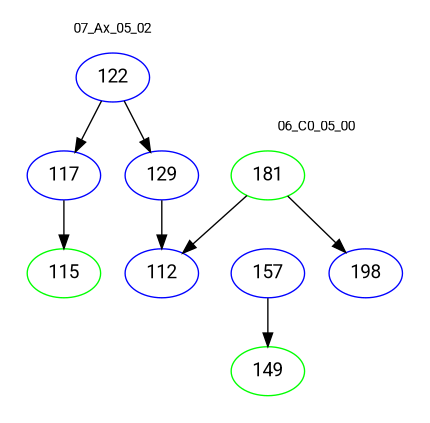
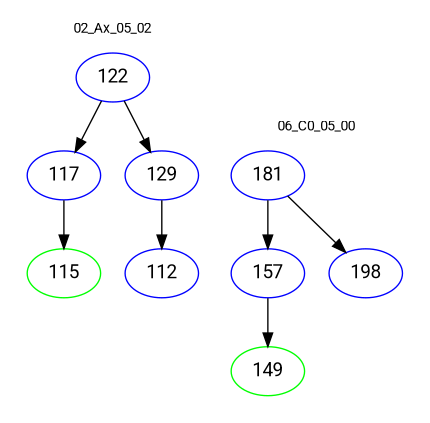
  digraph {
    fontname=Roboto
    node [color=blue fontname=Roboto]
    edge [color=black fontname=Roboto]
    n1 [label=122]
    n2 [label=117]
    n3 [label=129]
    n4 [color=green label=115]
    n5 [label=112]
-   n6 [color=green label=181]
+   n6 [label=181]
    n7 [label=157]
    n8 [label=198]
    n9 [color=green label=149]
    subgraph cluster_1 {
      color=white
      fontsize=10
-     label="07_Ax_05_02"
+     label="02_Ax_05_02"
      n1
      n2
      n3
      n4
      n5
    }
    subgraph cluster_2 {
      color=white
      fontsize=10
      label="06_C0_05_00"
      n6
      n7
      n8
      n9
    }
    n1 -> n2
    n1 -> n3
    n2 -> n4
    n3 -> n5
-   n6 -> n5
+   n6 -> n7
    n6 -> n8
    n7 -> n9
  }
